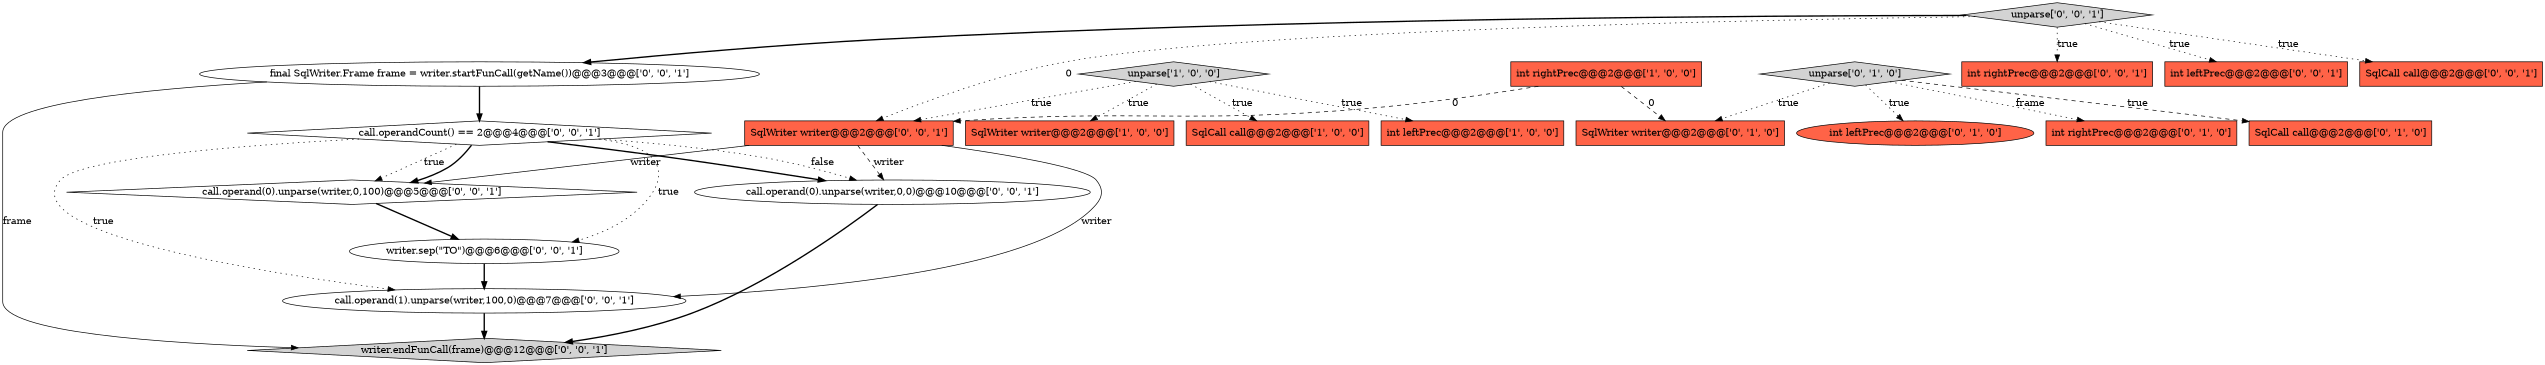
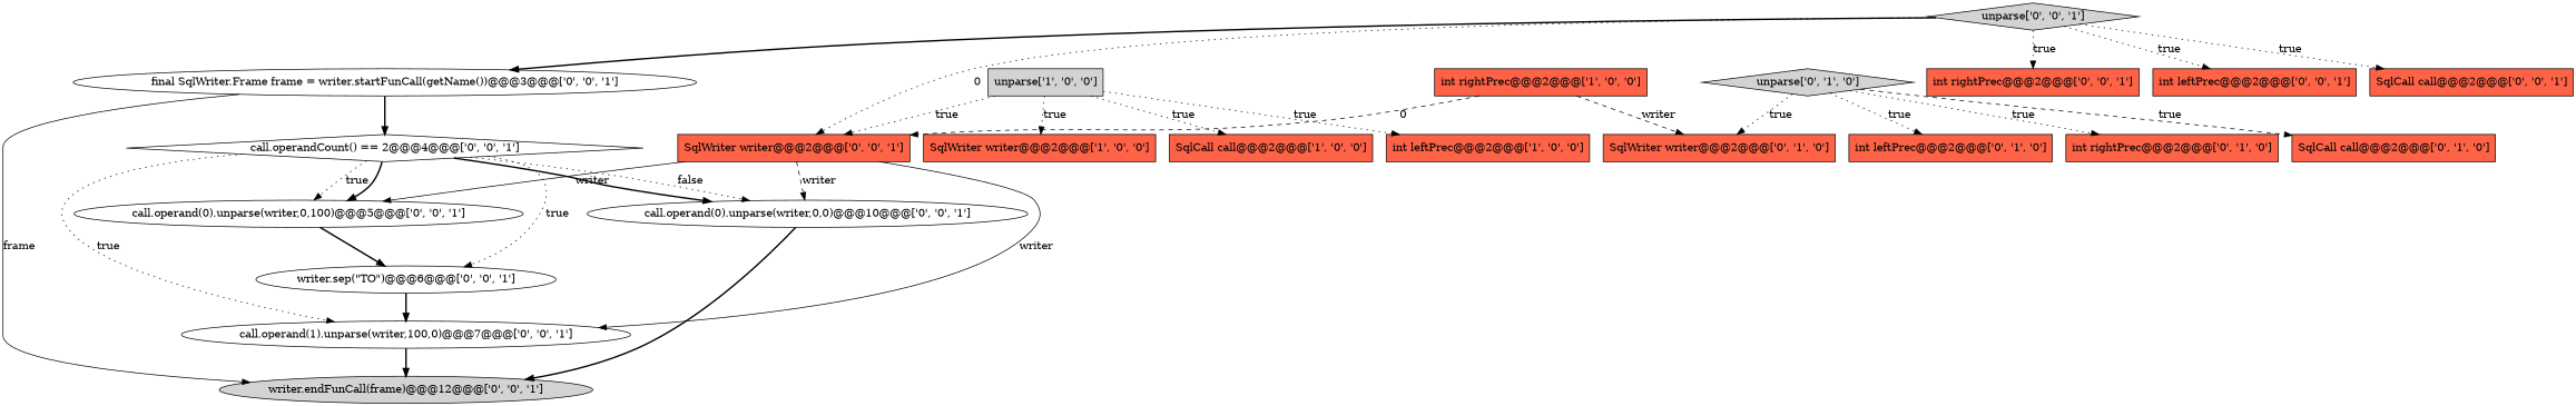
  digraph {
    node [fillcolor=tomato shape=box style=filled]
    edge [style=dotted]
    n1 [fillcolor=white label="call.operand(1).unparse(writer,100,0)@@@7@@@['0', '0', '1']" shape=ellipse]
-   n2 [fillcolor=lightgray label="writer.endFunCall(frame)@@@12@@@['0', '0', '1']" shape=diamond]
+   n2 [fillcolor=lightgray label="writer.endFunCall(frame)@@@12@@@['0', '0', '1']" shape=ellipse]
    n3 [fillcolor=lightgray label="unparse['0', '1', '0']" shape=diamond]
    n4 [label="SqlCall call@@@2@@@['0', '1', '0']"]
-   n5 [label="int leftPrec@@@2@@@['0', '1', '0']" shape=ellipse]
+   n5 [label="int leftPrec@@@2@@@['0', '1', '0']"]
    n6 [label="int rightPrec@@@2@@@['0', '1', '0']"]
    n7 [label="SqlWriter writer@@@2@@@['0', '1', '0']"]
    n8 [fillcolor=white label="final SqlWriter.Frame frame = writer.startFunCall(getName())@@@3@@@['0', '0', '1']" shape=ellipse]
    n9 [fillcolor=white label="call.operandCount() == 2@@@4@@@['0', '0', '1']" shape=diamond]
-   n10 [fillcolor=white label="call.operand(0).unparse(writer,0,100)@@@5@@@['0', '0', '1']" shape=diamond]
+   n10 [fillcolor=white label="call.operand(0).unparse(writer,0,100)@@@5@@@['0', '0', '1']" shape=ellipse]
    n11 [fillcolor=white label="writer.sep(\"TO\")@@@6@@@['0', '0', '1']" shape=ellipse]
    n12 [fillcolor=white label="call.operand(0).unparse(writer,0,0)@@@10@@@['0', '0', '1']" shape=ellipse]
    n13 [label="int rightPrec@@@2@@@['0', '0', '1']"]
    n14 [label="SqlWriter writer@@@2@@@['1', '0', '0']"]
-   n15 [fillcolor=lightgray label="unparse['1', '0', '0']" shape=diamond]
+   n15 [fillcolor=lightgray label="unparse['1', '0', '0']"]
    n16 [label="SqlCall call@@@2@@@['1', '0', '0']"]
    n17 [label="int leftPrec@@@2@@@['1', '0', '0']"]
    n18 [label="SqlWriter writer@@@2@@@['0', '0', '1']"]
    n19 [label="int rightPrec@@@2@@@['1', '0', '0']"]
    n20 [label="int leftPrec@@@2@@@['0', '0', '1']"]
    n21 [fillcolor=lightgray label="unparse['0', '0', '1']" shape=diamond]
    n22 [label="SqlCall call@@@2@@@['0', '0', '1']"]
    n1 -> n2 [style=bold]
    n3 -> n4 [label=true style=dashed]
    n3 -> n5 [label=true]
-   n3 -> n6 [label=frame]
+   n3 -> n6 [label=true]
    n3 -> n7 [label=true]
    n8 -> n2 [label=frame style=solid]
    n8 -> n9 [style=bold]
    n9 -> n1 [label=true]
    n9 -> n10 [label=true]
    n9 -> n10 [style=bold]
    n9 -> n11 [label=true]
    n9 -> n12 [label=false]
    n9 -> n12 [style=bold]
    n10 -> n11 [style=bold]
    n11 -> n1 [style=bold]
    n12 -> n2 [style=bold]
    n15 -> n14 [label=true]
    n15 -> n16 [label=true]
    n15 -> n17 [label=true]
    n15 -> n18 [label=true]
    n18 -> n1 [label=writer style=solid]
    n18 -> n10 [label=writer style=solid]
    n18 -> n12 [label=writer style=dashed]
-   n19 -> n7 [label=0 style=dashed]
+   n19 -> n7 [label=writer style=dashed]
    n19 -> n18 [label=0 style=dashed]
    n21 -> n8 [style=bold]
    n21 -> n13 [label=true]
    n21 -> n18 [label=0]
    n21 -> n20 [label=true]
    n21 -> n22 [label=true]
  }
